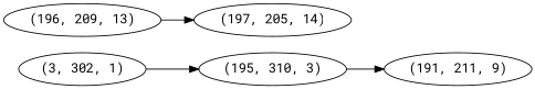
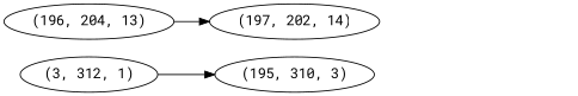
  digraph {
    fontname="Roboto Mono"
    rankdir=LR
    node [fontname="Roboto Mono"]
    edge [fontname="Roboto Mono"]
    n1 [label="(195, 310, 3)"]
-   "(3, 312, 1)" [label="(3, 302, 1)"]
-   "(191, 211, 9)"
-   "(196, 204, 13)" [label="(196, 209, 13)"]
-   "(197, 202, 14)" [label="(197, 205, 14)"]
-   n1 -> "(191, 211, 9)"
+   "(3, 312, 1)"
+   "(196, 204, 13)"
+   "(197, 202, 14)"
    "(3, 312, 1)" -> n1
    "(196, 204, 13)" -> "(197, 202, 14)"
  }
